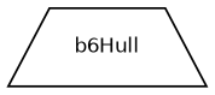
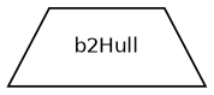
  digraph {
    rankdir=LR
-   n1 [color=black fillcolor=white fontname=Helvetica fontsize=10 height=0.2 label=b6Hull shape=trapezium style=filled width=0.4]
+   n1 [color=black fillcolor=white fontname=Helvetica fontsize=10 height=0.2 label=b2Hull shape=trapezium style=filled width=0.4]
  }
